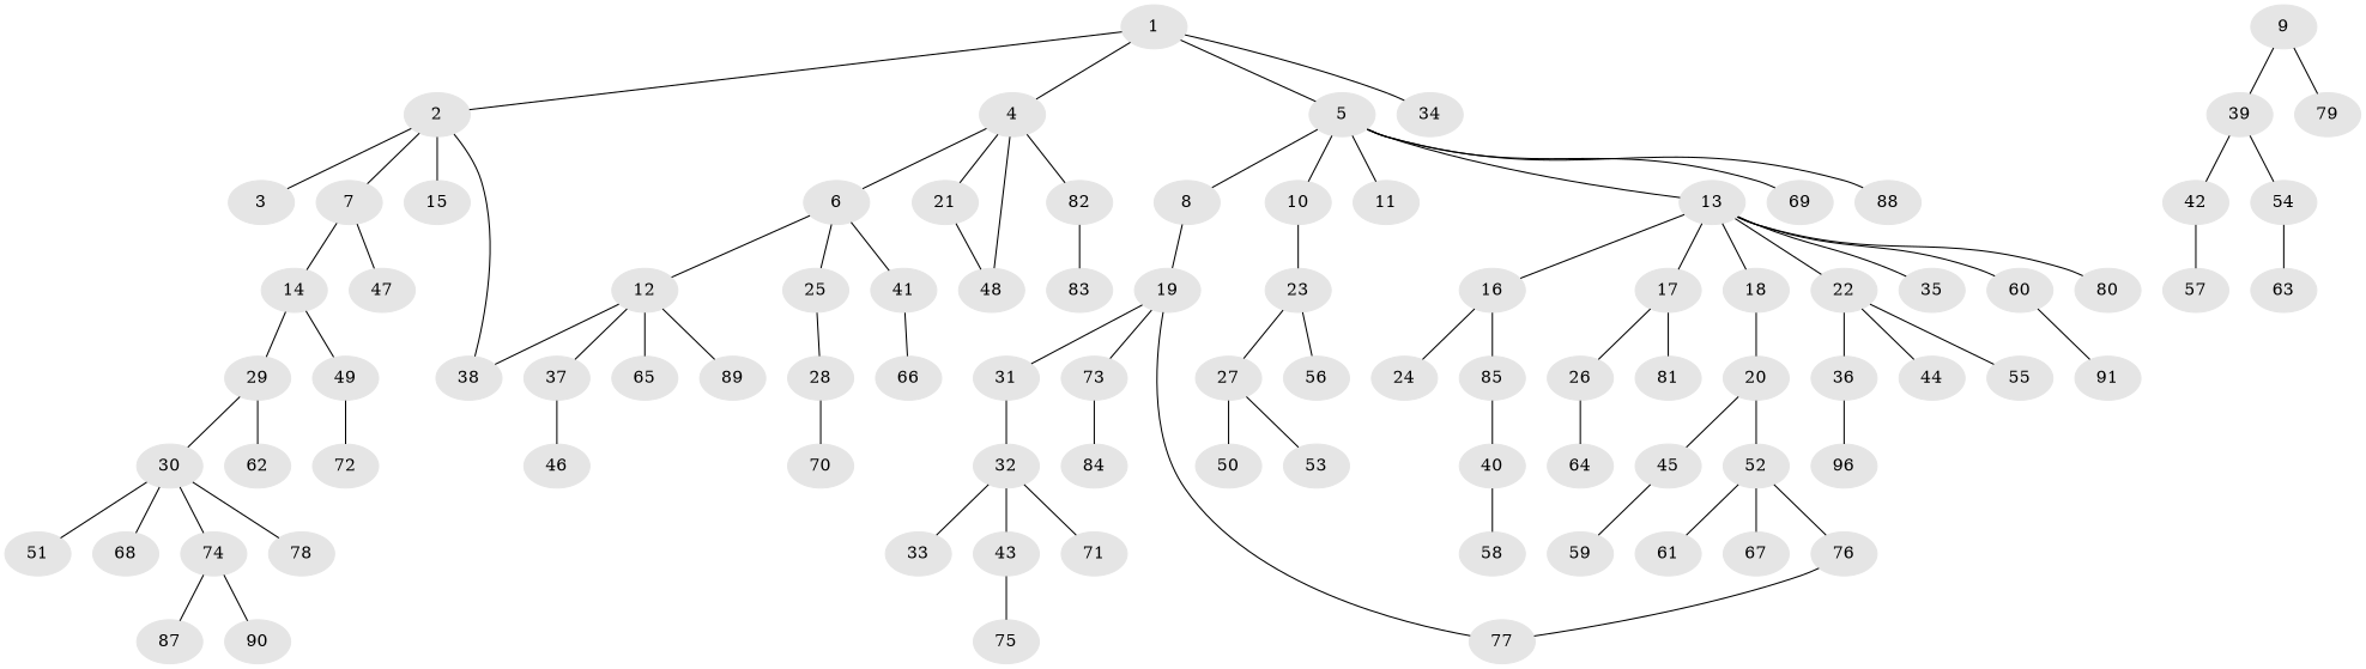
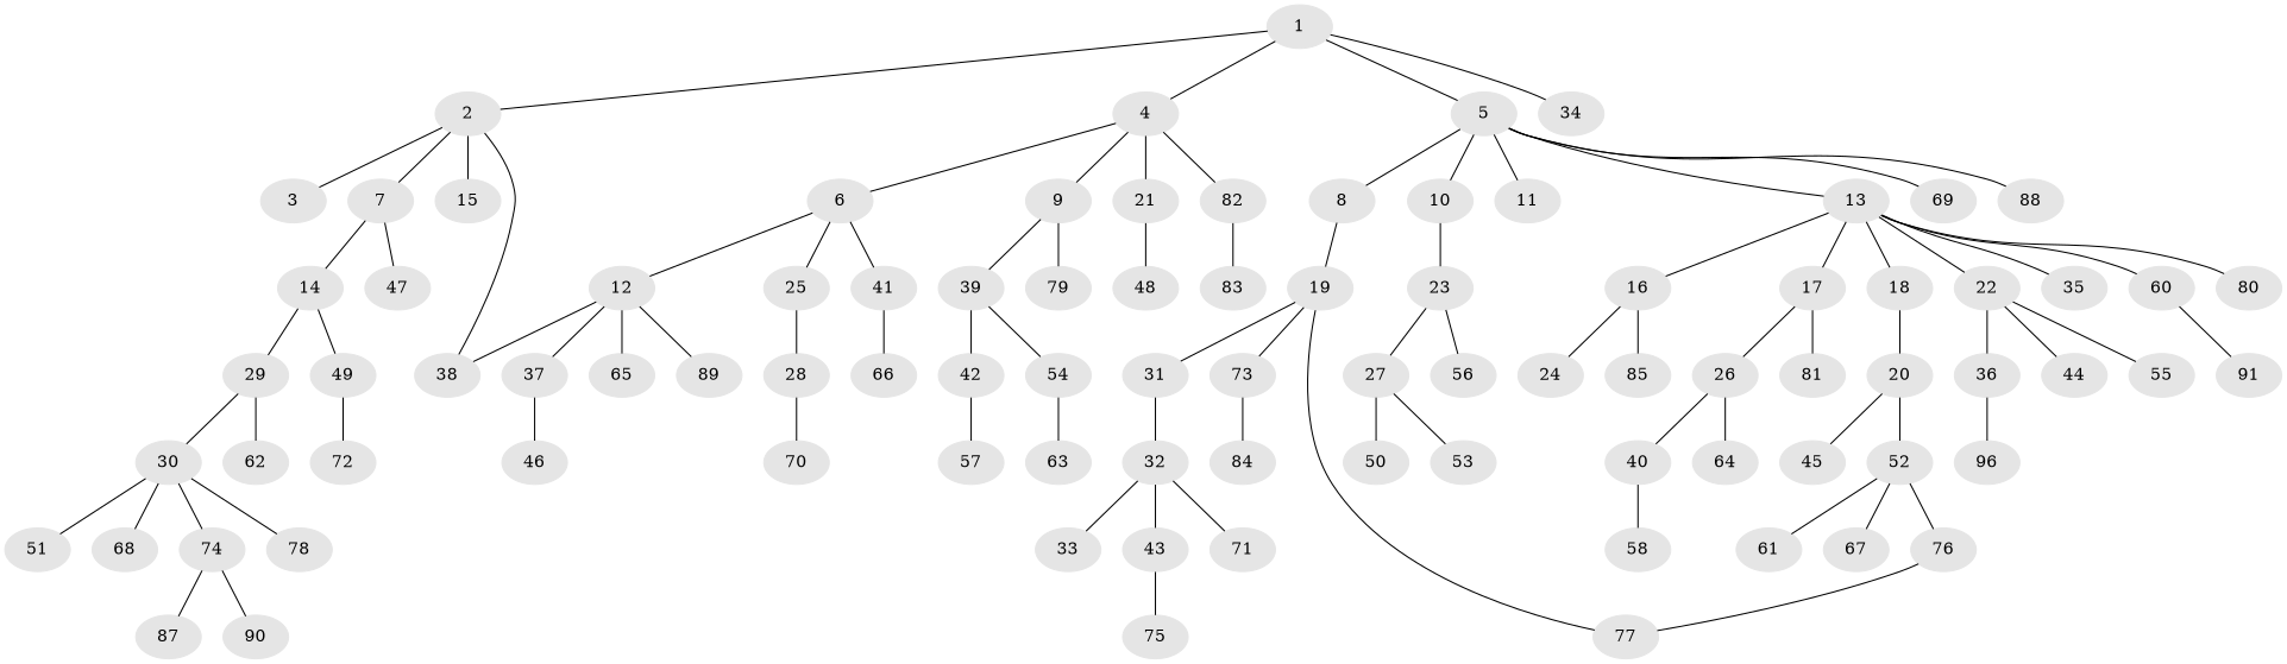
  graph {
    node [color=gray90 style=filled]
    1
    2
    4
    5
    34
    3
    7
    15
    38
    6
    9
    21
    82
    8
    10
    11
    13
    69
    88
    14
    47
    12
    25
    41
    39
    79
    48
    83
    19
    23
    16
    17
    18
    22
    35
    60
    80
    37
    65
    89
    28
    66
    29
    49
    31
    73
    77
    42
    54
    27
    56
    46
    24
    85
    26
    81
    20
    36
    44
    55
    91
    30
    62
    72
    40
    64
    45
    52
    32
    84
-   59
    61
    67
    76
    n75 [label=96]
    50
    53
    70
    58
    51
    68
    74
    78
    87
    90
    33
    43
    71
    75
    57
    63
    1 -- 2
    1 -- 4
    1 -- 5
    1 -- 34
    2 -- 3
    2 -- 7
    2 -- 15
    2 -- 38
    4 -- 6
-   4 -- 48
+   4 -- 9
    4 -- 21
    4 -- 82
    5 -- 8
    5 -- 10
    5 -- 11
    5 -- 13
    5 -- 69
    5 -- 88
    7 -- 14
    7 -- 47
    6 -- 12
    6 -- 25
    6 -- 41
    9 -- 39
    9 -- 79
    21 -- 48
    82 -- 83
    8 -- 19
    10 -- 23
    13 -- 16
    13 -- 17
    13 -- 18
    13 -- 22
    13 -- 35
    13 -- 60
    13 -- 80
    14 -- 29
    14 -- 49
    12 -- 38
    12 -- 37
    12 -- 65
    12 -- 89
    25 -- 28
    41 -- 66
    39 -- 42
    39 -- 54
    19 -- 31
    19 -- 73
    19 -- 77
    23 -- 27
    23 -- 56
    16 -- 24
    16 -- 85
    17 -- 26
    17 -- 81
    18 -- 20
    22 -- 36
    22 -- 44
    22 -- 55
    60 -- 91
    37 -- 46
    28 -- 70
    29 -- 30
    29 -- 62
    49 -- 72
    31 -- 32
    73 -- 84
    42 -- 57
    54 -- 63
    27 -- 50
    27 -- 53
-   85 -- 40
+   26 -- 40
    26 -- 64
    20 -- 45
    20 -- 52
    36 -- n75
    30 -- 51
    30 -- 68
    30 -- 74
    30 -- 78
    40 -- 58
-   45 -- 59
    52 -- 61
    52 -- 67
    52 -- 76
    32 -- 33
    32 -- 43
    32 -- 71
    76 -- 77
    74 -- 87
    74 -- 90
    43 -- 75
  }
